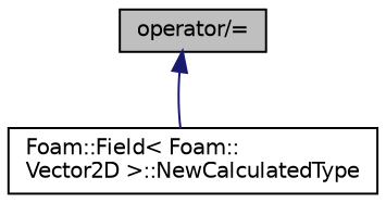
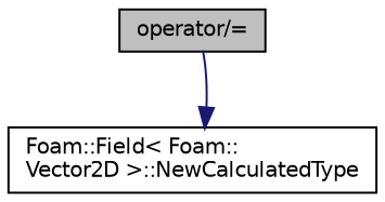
  digraph {
    rankdir=TB
    node [color=black fontname=Helvetica fontsize=10 shape=record]
    n1 [fillcolor=grey75 fontcolor=black height=0.2 label="operator/=" style=filled width=0.4]
    n2 [height=0.2 label="Foam::Field\< Foam::\lVector2D \>::NewCalculatedType" width=0.4]
-   n1 -> n2 [color=midnightblue dir=back fontname=Helvetica fontsize=10 labelfontname=Helvetica labelfontsize=10 style=solid]
+   n2 -> n1 [color=midnightblue dir=back fontname=Helvetica fontsize=10 labelfontname=Helvetica labelfontsize=10 style=solid]
  }
